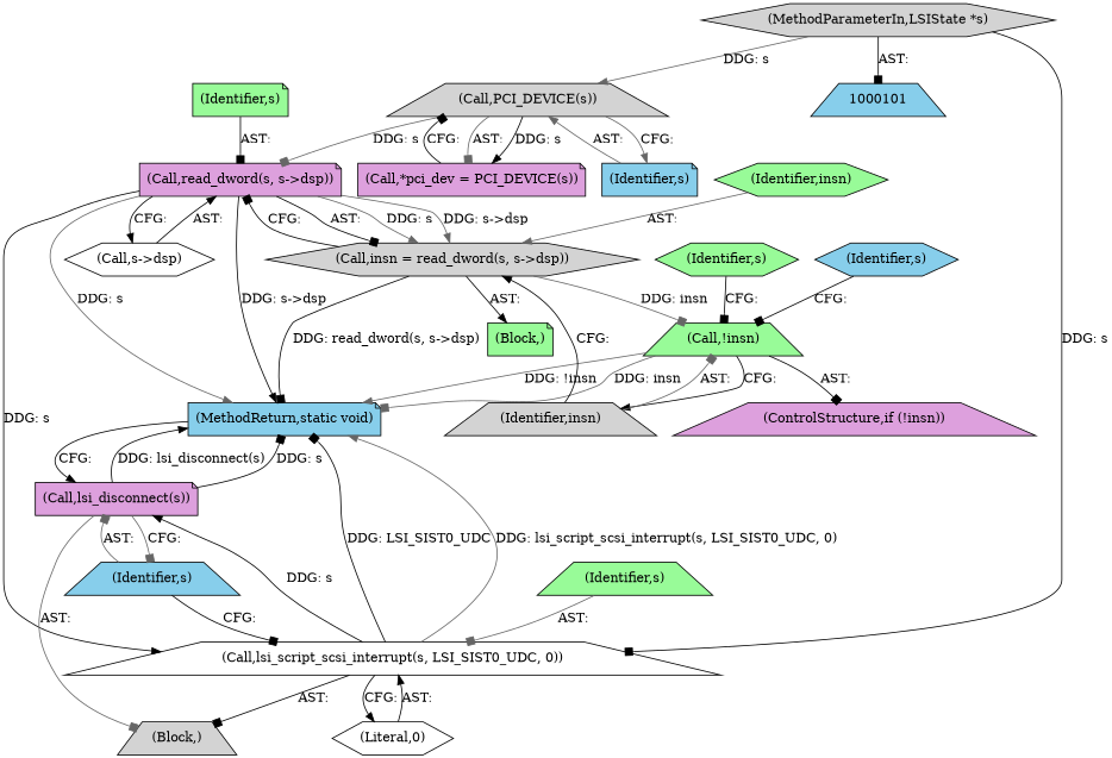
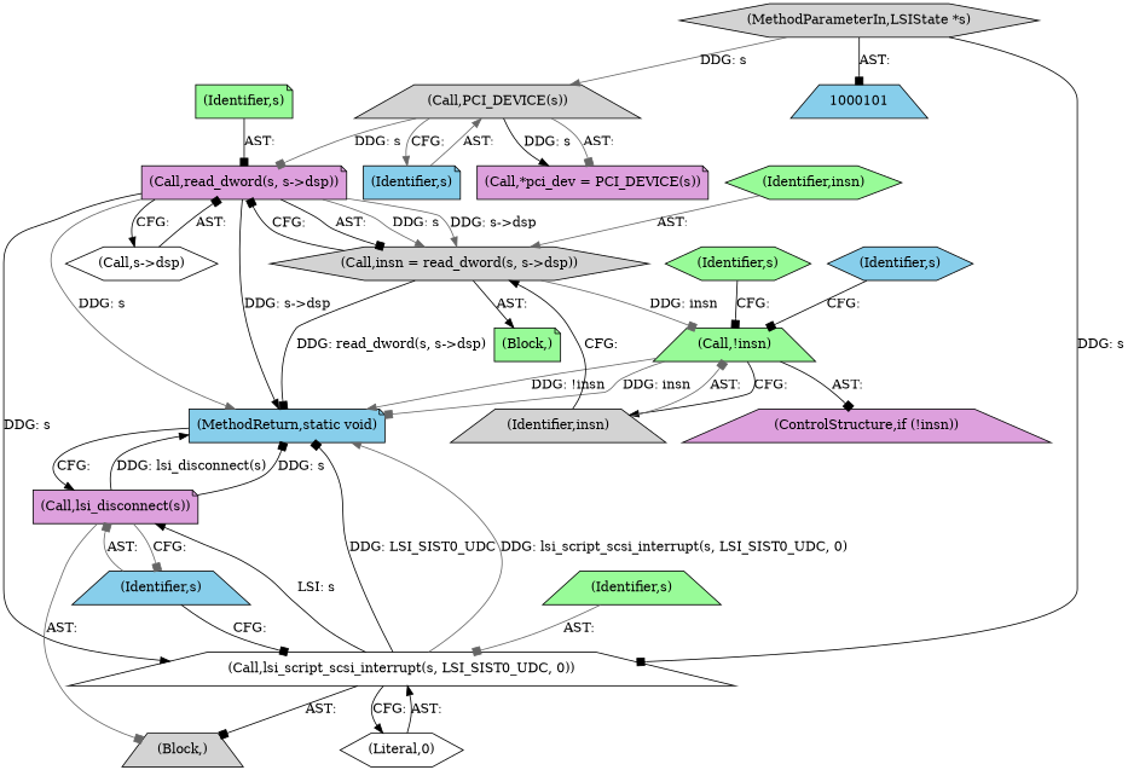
  digraph {
    node [fillcolor=palegreen shape=trapezium style=filled]
    edge [arrowhead=box color=black]
    n1 [fillcolor=plum label="(Call,read_dword(s, s->dsp))" shape=note]
    n2 [fillcolor=lightgrey label="(Call,insn = read_dword(s, s->dsp))" shape=hexagon]
    n3 [fillcolor=white label="(Call,lsi_script_scsi_interrupt(s, LSI_SIST0_UDC, 0))"]
    n4 [fillcolor=white label="(Call,s->dsp)" shape=hexagon]
    n5 [fillcolor=skyblue label="(MethodReturn,static void)" shape=note]
    n6 [label="(Call,!insn)"]
    n7 [label="(Block,)" shape=note]
    n8 [fillcolor=plum label="(Call,lsi_disconnect(s))" shape=note]
    n9 [fillcolor=lightgrey label="(Block,)"]
    n10 [fillcolor=white label="(Literal,0)" shape=hexagon]
    n11 [fillcolor=lightgrey label="(Call,PCI_DEVICE(s))"]
    n12 [fillcolor=plum label="(Call,*pci_dev = PCI_DEVICE(s))" shape=note]
    n13 [fillcolor=skyblue label="(Identifier,s)" shape=note]
    n14 [fillcolor=lightgrey label="(MethodParameterIn,LSIState *s)" shape=hexagon]
    1000101 [fillcolor=skyblue]
    n16 [fillcolor=skyblue label="(Identifier,s)"]
    n17 [fillcolor=lightgrey label="(Identifier,insn)"]
    n18 [fillcolor=plum label="(ControlStructure,if (!insn))"]
    n19 [label="(Identifier,insn)" shape=hexagon]
    n20 [label="(Identifier,s)" shape=note]
    n21 [label="(Identifier,s)"]
    n22 [fillcolor=skyblue label="(Identifier,s)" shape=hexagon]
    n23 [label="(Identifier,s)" shape=hexagon]
    n1 -> n2 [label="AST: "]
    n1 -> n2 [arrowhead=normal color=gray40 label="DDG: s"]
    n1 -> n2 [arrowhead=normal color=gray40 label="DDG: s->dsp"]
    n1 -> n3 [arrowhead=normal label="DDG: s"]
    n1 -> n4 [arrowhead=normal label="CFG: "]
    n1 -> n5 [arrowhead=normal label="DDG: s->dsp"]
    n1 -> n5 [arrowhead=normal color=gray40 label="DDG: s"]
    n2 -> n1 [label="CFG: "]
    n2 -> n5 [label="DDG: read_dword(s, s->dsp)"]
    n2 -> n6 [color=gray40 label="DDG: insn"]
    n2 -> n7 [arrowhead=normal label="AST: "]
    n3 -> n5 [label="DDG: LSI_SIST0_UDC"]
    n3 -> n5 [arrowhead=normal color=gray40 label="DDG: lsi_script_scsi_interrupt(s, LSI_SIST0_UDC, 0)"]
-   n3 -> n8 [arrowhead=normal label="DDG: s"]
+   n3 -> n8 [arrowhead=normal label="LSI: s"]
    n3 -> n9 [label="AST: "]
    n3 -> n10 [arrowhead=normal label="CFG: "]
-   n4 -> n1 [arrowhead=normal label="AST: "]
+   n4 -> n1 [label="AST: "]
    n5 -> n8 [arrowhead=normal label="CFG: "]
    n6 -> n5 [arrowhead=normal color=gray40 label="DDG: !insn"]
    n6 -> n5 [color=gray40 label="DDG: insn"]
    n6 -> n17 [arrowhead=normal label="CFG: "]
    n6 -> n18 [label="AST: "]
    n8 -> n5 [arrowhead=normal label="DDG: lsi_disconnect(s)"]
    n8 -> n5 [label="DDG: s"]
    n8 -> n9 [color=gray40 label="AST: "]
    n8 -> n16 [color=gray40 label="CFG: "]
    n10 -> n3 [arrowhead=normal label="AST: "]
    n11 -> n1 [color=gray40 label="DDG: s"]
    n11 -> n12 [color=gray40 label="AST: "]
    n11 -> n12 [arrowhead=normal label="DDG: s"]
    n11 -> n13 [arrowhead=normal color=gray40 label="CFG: "]
-   n12 -> n11 [label="CFG: "]
    n13 -> n11 [arrowhead=normal color=gray40 label="AST: "]
    n14 -> n3 [label="DDG: s"]
    n14 -> n11 [arrowhead=normal color=gray40 label="DDG: s"]
    n14 -> 1000101 [label="AST: "]
    n16 -> n3 [label="CFG: "]
    n16 -> n8 [color=gray40 label="AST: "]
    n17 -> n2 [arrowhead=normal label="CFG: "]
    n17 -> n6 [color=gray40 label="AST: "]
    n19 -> n2 [arrowhead=normal color=gray40 label="AST: "]
    n20 -> n1 [label="AST: "]
    n21 -> n3 [color=gray40 label="AST: "]
    n22 -> n6 [label="CFG: "]
    n23 -> n6 [label="CFG: "]
  }
